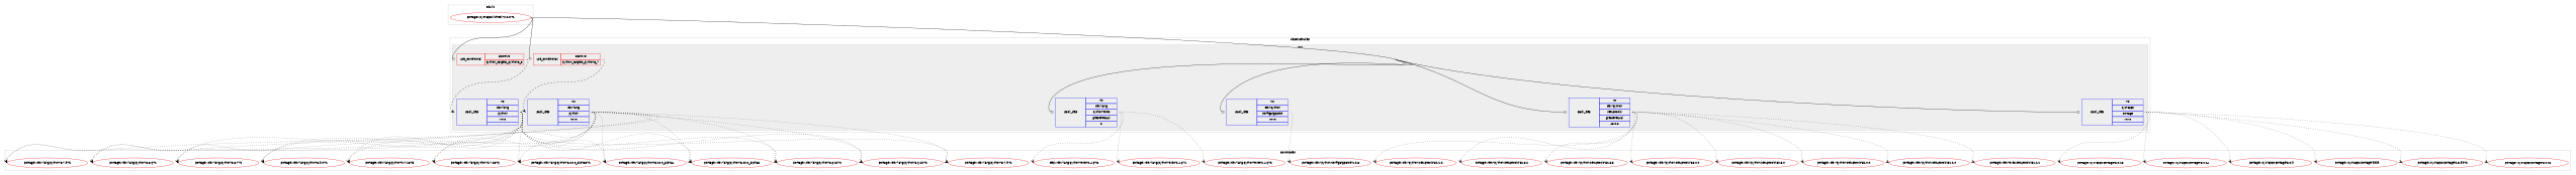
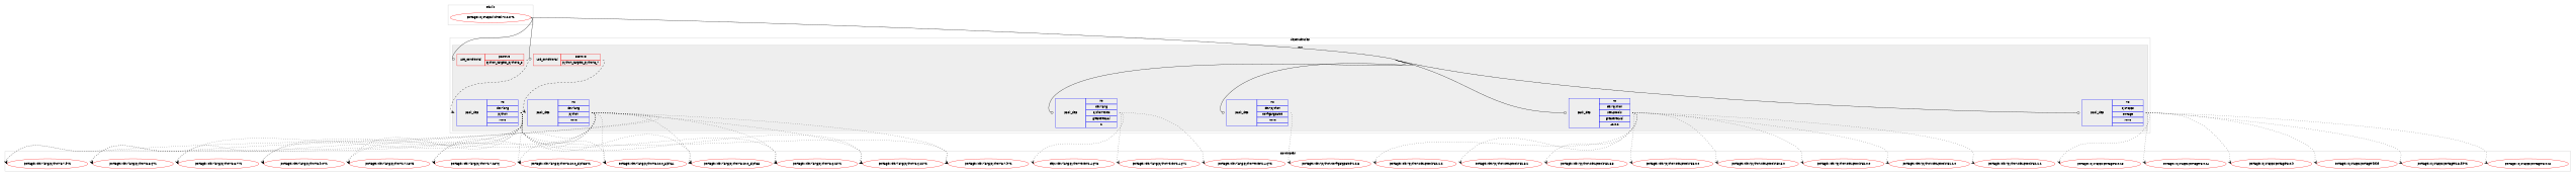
  digraph {
    compound=true
    concentrate=true
    fontname=Helvetica
    fontsize=10
    newrank=true
    rankdir=TB
    ranksep=1.5
    node [color=red fontname=Helvetica fontsize=10]
    edge [arrowhead=vee headport=w style=dotted tailport=e weight=100]
    n1 [label="portage://sys-apps/kcheck-0.0.2-r1" width=4]
    n2 [color=blue label=<<TABLE BORDER="0" CELLBORDER="1" CELLSPACING="0" CELLPADDING="4" WIDTH="220"><TR><TD ROWSPAN="6" CELLPADDING="30">pack_dep</TD></TR><TR><TD WIDTH="110">no</TD></TR><TR><TD>dev-lang</TD></TR><TR><TD>python</TD></TR><TR><TD>none</TD></TR><TR><TD></TD></TR></TABLE>> shape=none]
    n3 [label=<<TABLE BORDER="0" CELLBORDER="1" CELLSPACING="0" CELLPADDING="4"><TR><TD ROWSPAN="3" CELLPADDING="10">use_conditional</TD></TR><TR><TD>positive</TD></TR><TR><TD>python_targets_python3_7</TD></TR></TABLE>> shape=none]
    n4 [color=blue label=<<TABLE BORDER="0" CELLBORDER="1" CELLSPACING="0" CELLPADDING="4" WIDTH="220"><TR><TD ROWSPAN="6" CELLPADDING="30">pack_dep</TD></TR><TR><TD WIDTH="110">no</TD></TR><TR><TD>dev-lang</TD></TR><TR><TD>python</TD></TR><TR><TD>none</TD></TR><TR><TD></TD></TR></TABLE>> shape=none]
    n5 [label=<<TABLE BORDER="0" CELLBORDER="1" CELLSPACING="0" CELLPADDING="4"><TR><TD ROWSPAN="3" CELLPADDING="10">use_conditional</TD></TR><TR><TD>positive</TD></TR><TR><TD>python_targets_python3_8</TD></TR></TABLE>> shape=none]
    n6 [color=blue label=<<TABLE BORDER="0" CELLBORDER="1" CELLSPACING="0" CELLPADDING="4" WIDTH="220"><TR><TD ROWSPAN="6" CELLPADDING="30">pack_dep</TD></TR><TR><TD WIDTH="110">no</TD></TR><TR><TD>dev-lang</TD></TR><TR><TD>python-exec</TD></TR><TR><TD>greaterequal</TD></TR><TR><TD>2</TD></TR></TABLE>> shape=none]
    n7 [color=blue label=<<TABLE BORDER="0" CELLBORDER="1" CELLSPACING="0" CELLPADDING="4" WIDTH="220"><TR><TD ROWSPAN="6" CELLPADDING="30">pack_dep</TD></TR><TR><TD WIDTH="110">no</TD></TR><TR><TD>dev-python</TD></TR><TR><TD>configargparse</TD></TR><TR><TD>none</TD></TR><TR><TD></TD></TR></TABLE>> shape=none]
    n8 [color=blue label=<<TABLE BORDER="0" CELLBORDER="1" CELLSPACING="0" CELLPADDING="4" WIDTH="220"><TR><TD ROWSPAN="6" CELLPADDING="30">pack_dep</TD></TR><TR><TD WIDTH="110">no</TD></TR><TR><TD>dev-python</TD></TR><TR><TD>setuptools</TD></TR><TR><TD>greaterequal</TD></TR><TR><TD>42.0.2</TD></TR></TABLE>> shape=none]
    n9 [color=blue label=<<TABLE BORDER="0" CELLBORDER="1" CELLSPACING="0" CELLPADDING="4" WIDTH="220"><TR><TD ROWSPAN="6" CELLPADDING="30">pack_dep</TD></TR><TR><TD WIDTH="110">no</TD></TR><TR><TD>sys-apps</TD></TR><TR><TD>portage</TD></TR><TR><TD>none</TD></TR><TR><TD></TD></TR></TABLE>> shape=none]
    n10 [label="portage://dev-lang/python-3.9.0-r1" width=4]
    n11 [label="portage://dev-lang/python-3.8.7-r1" width=4]
    n12 [label="portage://dev-lang/python-3.8.6-r1" width=4]
    n13 [label="portage://dev-lang/python-3.7.9-r2" width=4]
    n14 [label="portage://dev-lang/python-3.7.9-r1" width=4]
    n15 [label="portage://dev-lang/python-3.6.12-r2" width=4]
    n16 [label="portage://dev-lang/python-3.6.12-r1" width=4]
    n17 [label="portage://dev-lang/python-3.10.0_alpha5" width=4]
    n18 [label="portage://dev-lang/python-3.10.0_alpha4" width=4]
    n19 [label="portage://dev-lang/python-3.10.0_alpha3-r1" width=4]
    n20 [label="portage://dev-lang/python-2.7.18-r6" width=4]
    n21 [label="portage://dev-lang/python-2.7.18-r5" width=4]
    n22 [label="portage://dev-lang/python-exec-2.4.6-r4" width=4]
    n23 [label="dep://dev-lang/python-exec-2.4.6-r3" width=4]
    n24 [label="portage://dev-lang/python-exec-2.4.6-r2" width=4]
    n25 [label="portage://dev-python/configargparse-1.2.3" width=4]
    n26 [label="portage://dev-python/setuptools-53.0.0" width=4]
    n27 [label="portage://dev-python/setuptools-51.3.3" width=4]
    n28 [label="portage://dev-python/setuptools-51.3.1" width=4]
    n29 [label="portage://dev-python/setuptools-51.1.2" width=4]
-   n30 [label="portage://dev-exec/setuptools-51.1.1" width=4]
+   n30 [label="portage://dev-python/setuptools-51.1.1" width=4]
    n31 [label="portage://dev-python/setuptools-51.1.0" width=4]
    n32 [label="portage://dev-python/setuptools-51.0.0" width=4]
    n33 [label="portage://dev-python/setuptools-50.3.0" width=4]
    n34 [label="portage://sys-apps/portage-9999" width=4]
    n35 [label="portage://sys-apps/portage-3.0.9" width=4]
    n36 [label="portage://sys-apps/portage-3.0.14" width=4]
    n37 [label="portage://sys-apps/portage-3.0.13" width=4]
    n38 [label="portage://sys-apps/portage-3.0.12" width=4]
    n39 [label="portage://sys-apps/portage-2.3.99-r2" width=4]
    subgraph cluster_1 {
      color=gray
      label=<<i>ebuild</i>>
      n1
    }
    subgraph cluster_2 {
      color=gray
      label=<<i>dependencies</i>>
      subgraph cluster_3 {
        color=gray
        fillcolor="#eeeeee"
        label=<<i>compile</i>>
        style=filled
      }
      subgraph cluster_4 {
        color=gray
        fillcolor="#eeeeee"
        label=<<i>compile and run</i>>
        style=filled
      }
      subgraph cluster_5 {
        color=gray
        fillcolor="#eeeeee"
        label=<<i>run</i>>
        style=filled
        subgraph sub_6 {
          color=gray
          fillcolor="#eeeeee"
          label=<<i>run</i>>
          style=filled
          n3
          subgraph sub_7 {
            color=gray
            fillcolor="#eeeeee"
            label=<<i>run</i>>
            style=filled
            n2
          }
        }
        subgraph sub_8 {
          color=gray
          fillcolor="#eeeeee"
          label=<<i>run</i>>
          style=filled
          n5
          subgraph sub_9 {
            color=gray
            fillcolor="#eeeeee"
            label=<<i>run</i>>
            style=filled
            n4
          }
        }
        subgraph sub_10 {
          color=gray
          fillcolor="#eeeeee"
          label=<<i>run</i>>
          style=filled
          n6
        }
        subgraph sub_11 {
          color=gray
          fillcolor="#eeeeee"
          label=<<i>run</i>>
          style=filled
          n7
        }
        subgraph sub_12 {
          color=gray
          fillcolor="#eeeeee"
          label=<<i>run</i>>
          style=filled
          n8
        }
        subgraph sub_13 {
          color=gray
          fillcolor="#eeeeee"
          label=<<i>run</i>>
          style=filled
          n9
        }
      }
    }
    subgraph cluster_14 {
      color=gray
      label=<<i>candidates</i>>
      rank=same
      subgraph sub_15 {
        color=black
        label=<<i>candidates</i>>
        nodesep=1
        rank=same
        n10
        n11
        n12
        n13
        n14
        n15
        n16
        n17
        n18
        n19
        n20
        n21
      }
      subgraph sub_16 {
        color=black
        label=<<i>candidates</i>>
        nodesep=1
        rank=same
        n10
        n11
        n12
        n13
        n14
        n15
        n16
        n17
        n18
        n19
        n20
        n21
      }
      subgraph sub_17 {
        color=black
        label=<<i>candidates</i>>
        nodesep=1
        rank=same
        n22
        n23
        n24
      }
      subgraph sub_18 {
        color=black
        label=<<i>candidates</i>>
        nodesep=1
        rank=same
        n25
      }
      subgraph sub_19 {
        color=black
        label=<<i>candidates</i>>
        nodesep=1
        rank=same
        n26
        n27
        n28
        n29
        n30
        n31
        n32
        n33
      }
      subgraph sub_20 {
        color=black
        label=<<i>candidates</i>>
        nodesep=1
        rank=same
        n34
        n35
        n36
        n37
        n38
        n39
      }
    }
    n1 -> n3 [arrowhead=odot style=solid weight=20]
    n1 -> n5 [arrowhead=odot style=solid weight=20]
    n1 -> n6 [arrowhead=odot style=solid weight=20]
    n1 -> n7 [arrowhead=odot style=solid weight=20]
    n1 -> n8 [arrowhead=odot style=solid weight=20]
    n1 -> n9 [arrowhead=odot style=solid weight=20]
    n2 -> n10
    n2 -> n11
    n2 -> n12
    n2 -> n13
    n2 -> n14
    n2 -> n15
    n2 -> n16
    n2 -> n17
    n2 -> n18
    n2 -> n19
    n2 -> n20
    n2 -> n21
    n3 -> n2 [style=dashed weight=20]
    n4 -> n10
    n4 -> n11
    n4 -> n12
    n4 -> n13
    n4 -> n14
    n4 -> n15
    n4 -> n16
    n4 -> n17
    n4 -> n18
    n4 -> n19
    n4 -> n20
    n4 -> n21
    n5 -> n4 [style=dashed weight=20]
    n6 -> n22
    n6 -> n23
    n6 -> n24
    n7 -> n25
    n8 -> n26
    n8 -> n27
    n8 -> n28
    n8 -> n29
    n8 -> n30
    n8 -> n31
    n8 -> n32
    n8 -> n33
    n9 -> n34
    n9 -> n35
    n9 -> n36
    n9 -> n37
    n9 -> n38
    n9 -> n39
  }
